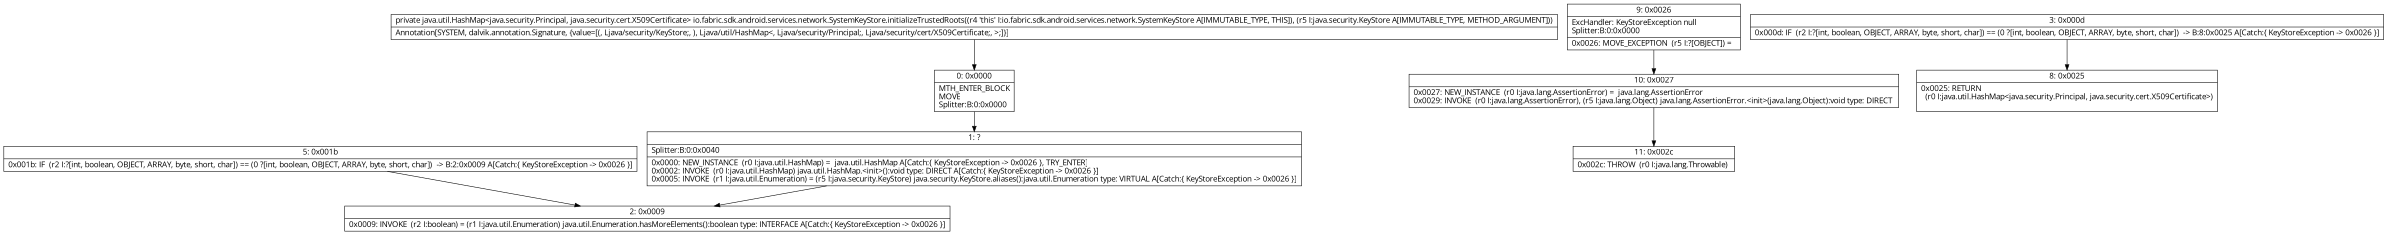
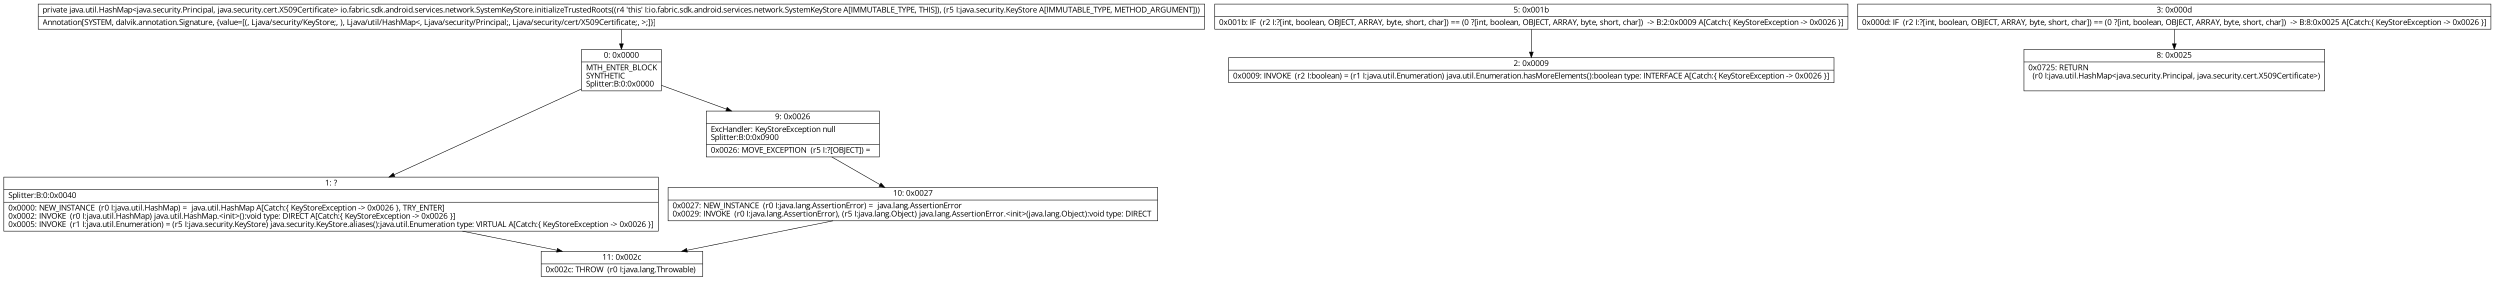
  digraph {
    fontname="Open Sans"
    node [fontname="Open Sans" shape=record]
    edge [fontname="Open Sans"]
-   n1 [label="{0\:\ 0x0000|MTH_ENTER_BLOCK\lMOVE\lSplitter:B:0:0x0000\l}"]
+   n1 [label="{0\:\ 0x0000|MTH_ENTER_BLOCK\lSYNTHETIC\lSplitter:B:0:0x0000\l}"]
    n2 [label="{1\:\ ?|Splitter:B:0:0x0040\l|0x0000: NEW_INSTANCE  (r0 I:java.util.HashMap) =  java.util.HashMap A[Catch:\{ KeyStoreException \-\> 0x0026 \}, TRY_ENTER]\l0x0002: INVOKE  (r0 I:java.util.HashMap) java.util.HashMap.\<init\>():void type: DIRECT A[Catch:\{ KeyStoreException \-\> 0x0026 \}]\l0x0005: INVOKE  (r1 I:java.util.Enumeration) = (r5 I:java.security.KeyStore) java.security.KeyStore.aliases():java.util.Enumeration type: VIRTUAL A[Catch:\{ KeyStoreException \-\> 0x0026 \}]\l}"]
-   n3 [label="{9\:\ 0x0026|ExcHandler: KeyStoreException null\lSplitter:B:0:0x0000\l|0x0026: MOVE_EXCEPTION  (r5 I:?[OBJECT]) =  \l}"]
+   n3 [label="{9\:\ 0x0026|ExcHandler: KeyStoreException null\lSplitter:B:0:0x0900\l|0x0026: MOVE_EXCEPTION  (r5 I:?[OBJECT]) =  \l}"]
    n4 [label="{2\:\ 0x0009|0x0009: INVOKE  (r2 I:boolean) = (r1 I:java.util.Enumeration) java.util.Enumeration.hasMoreElements():boolean type: INTERFACE A[Catch:\{ KeyStoreException \-\> 0x0026 \}]\l}"]
    n5 [label="{10\:\ 0x0027|0x0027: NEW_INSTANCE  (r0 I:java.lang.AssertionError) =  java.lang.AssertionError \l0x0029: INVOKE  (r0 I:java.lang.AssertionError), (r5 I:java.lang.Object) java.lang.AssertionError.\<init\>(java.lang.Object):void type: DIRECT \l}"]
    n6 [label="{3\:\ 0x000d|0x000d: IF  (r2 I:?[int, boolean, OBJECT, ARRAY, byte, short, char]) == (0 ?[int, boolean, OBJECT, ARRAY, byte, short, char])  \-\> B:8:0x0025 A[Catch:\{ KeyStoreException \-\> 0x0026 \}]\l}"]
-   n7 [label="{8\:\ 0x0025|0x0025: RETURN  \l  (r0 I:java.util.HashMap\<java.security.Principal, java.security.cert.X509Certificate\>)\l \l}"]
+   n7 [label="{8\:\ 0x0025|0x0725: RETURN  \l  (r0 I:java.util.HashMap\<java.security.Principal, java.security.cert.X509Certificate\>)\l \l}"]
    n8 [label="{5\:\ 0x001b|0x001b: IF  (r2 I:?[int, boolean, OBJECT, ARRAY, byte, short, char]) == (0 ?[int, boolean, OBJECT, ARRAY, byte, short, char])  \-\> B:2:0x0009 A[Catch:\{ KeyStoreException \-\> 0x0026 \}]\l}"]
    n9 [label="{11\:\ 0x002c|0x002c: THROW  (r0 I:java.lang.Throwable) \l}"]
    n10 [label="{private java.util.HashMap\<java.security.Principal, java.security.cert.X509Certificate\> io.fabric.sdk.android.services.network.SystemKeyStore.initializeTrustedRoots((r4 'this' I:io.fabric.sdk.android.services.network.SystemKeyStore A[IMMUTABLE_TYPE, THIS]), (r5 I:java.security.KeyStore A[IMMUTABLE_TYPE, METHOD_ARGUMENT]))  | Annotation[SYSTEM, dalvik.annotation.Signature, \{value=[(, Ljava\/security\/KeyStore;, ), Ljava\/util\/HashMap\<, Ljava\/security\/Principal;, Ljava\/security\/cert\/X509Certificate;, \>;]\}]\l}"]
    n1 -> n2
-   n2 -> n4
+   n1 -> n3
+   n2 -> n9
    n3 -> n5
    n5 -> n9
    n6 -> n7
    n8 -> n4
    n10 -> n1
  }
